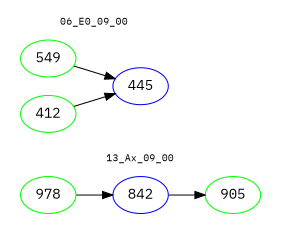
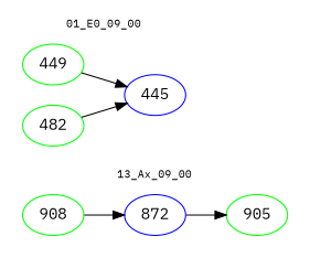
  digraph {
    fontname="IBM Plex Mono"
    rankdir=LR
    node [color=green fontname="IBM Plex Mono"]
    edge [color=black fontname="IBM Plex Mono"]
-   n1 [label=978]
-   n2 [color=blue label=842]
+   n1 [label=908]
+   n2 [color=blue label=872]
    n3 [label=905]
-   n4 [label=549]
+   n4 [label=449]
    n5 [color=blue label=445]
-   n6 [label=412]
+   n6 [label=482]
    subgraph cluster_1 {
      color=white
      fontsize=10
      label="13_Ax_09_00"
      n1
      n2
      n3
    }
    subgraph cluster_2 {
      color=white
      fontsize=10
-     label="06_E0_09_00"
+     label="01_E0_09_00"
      n4
      n5
      n6
    }
    n1 -> n2
    n2 -> n3
    n4 -> n5
    n6 -> n5
  }
